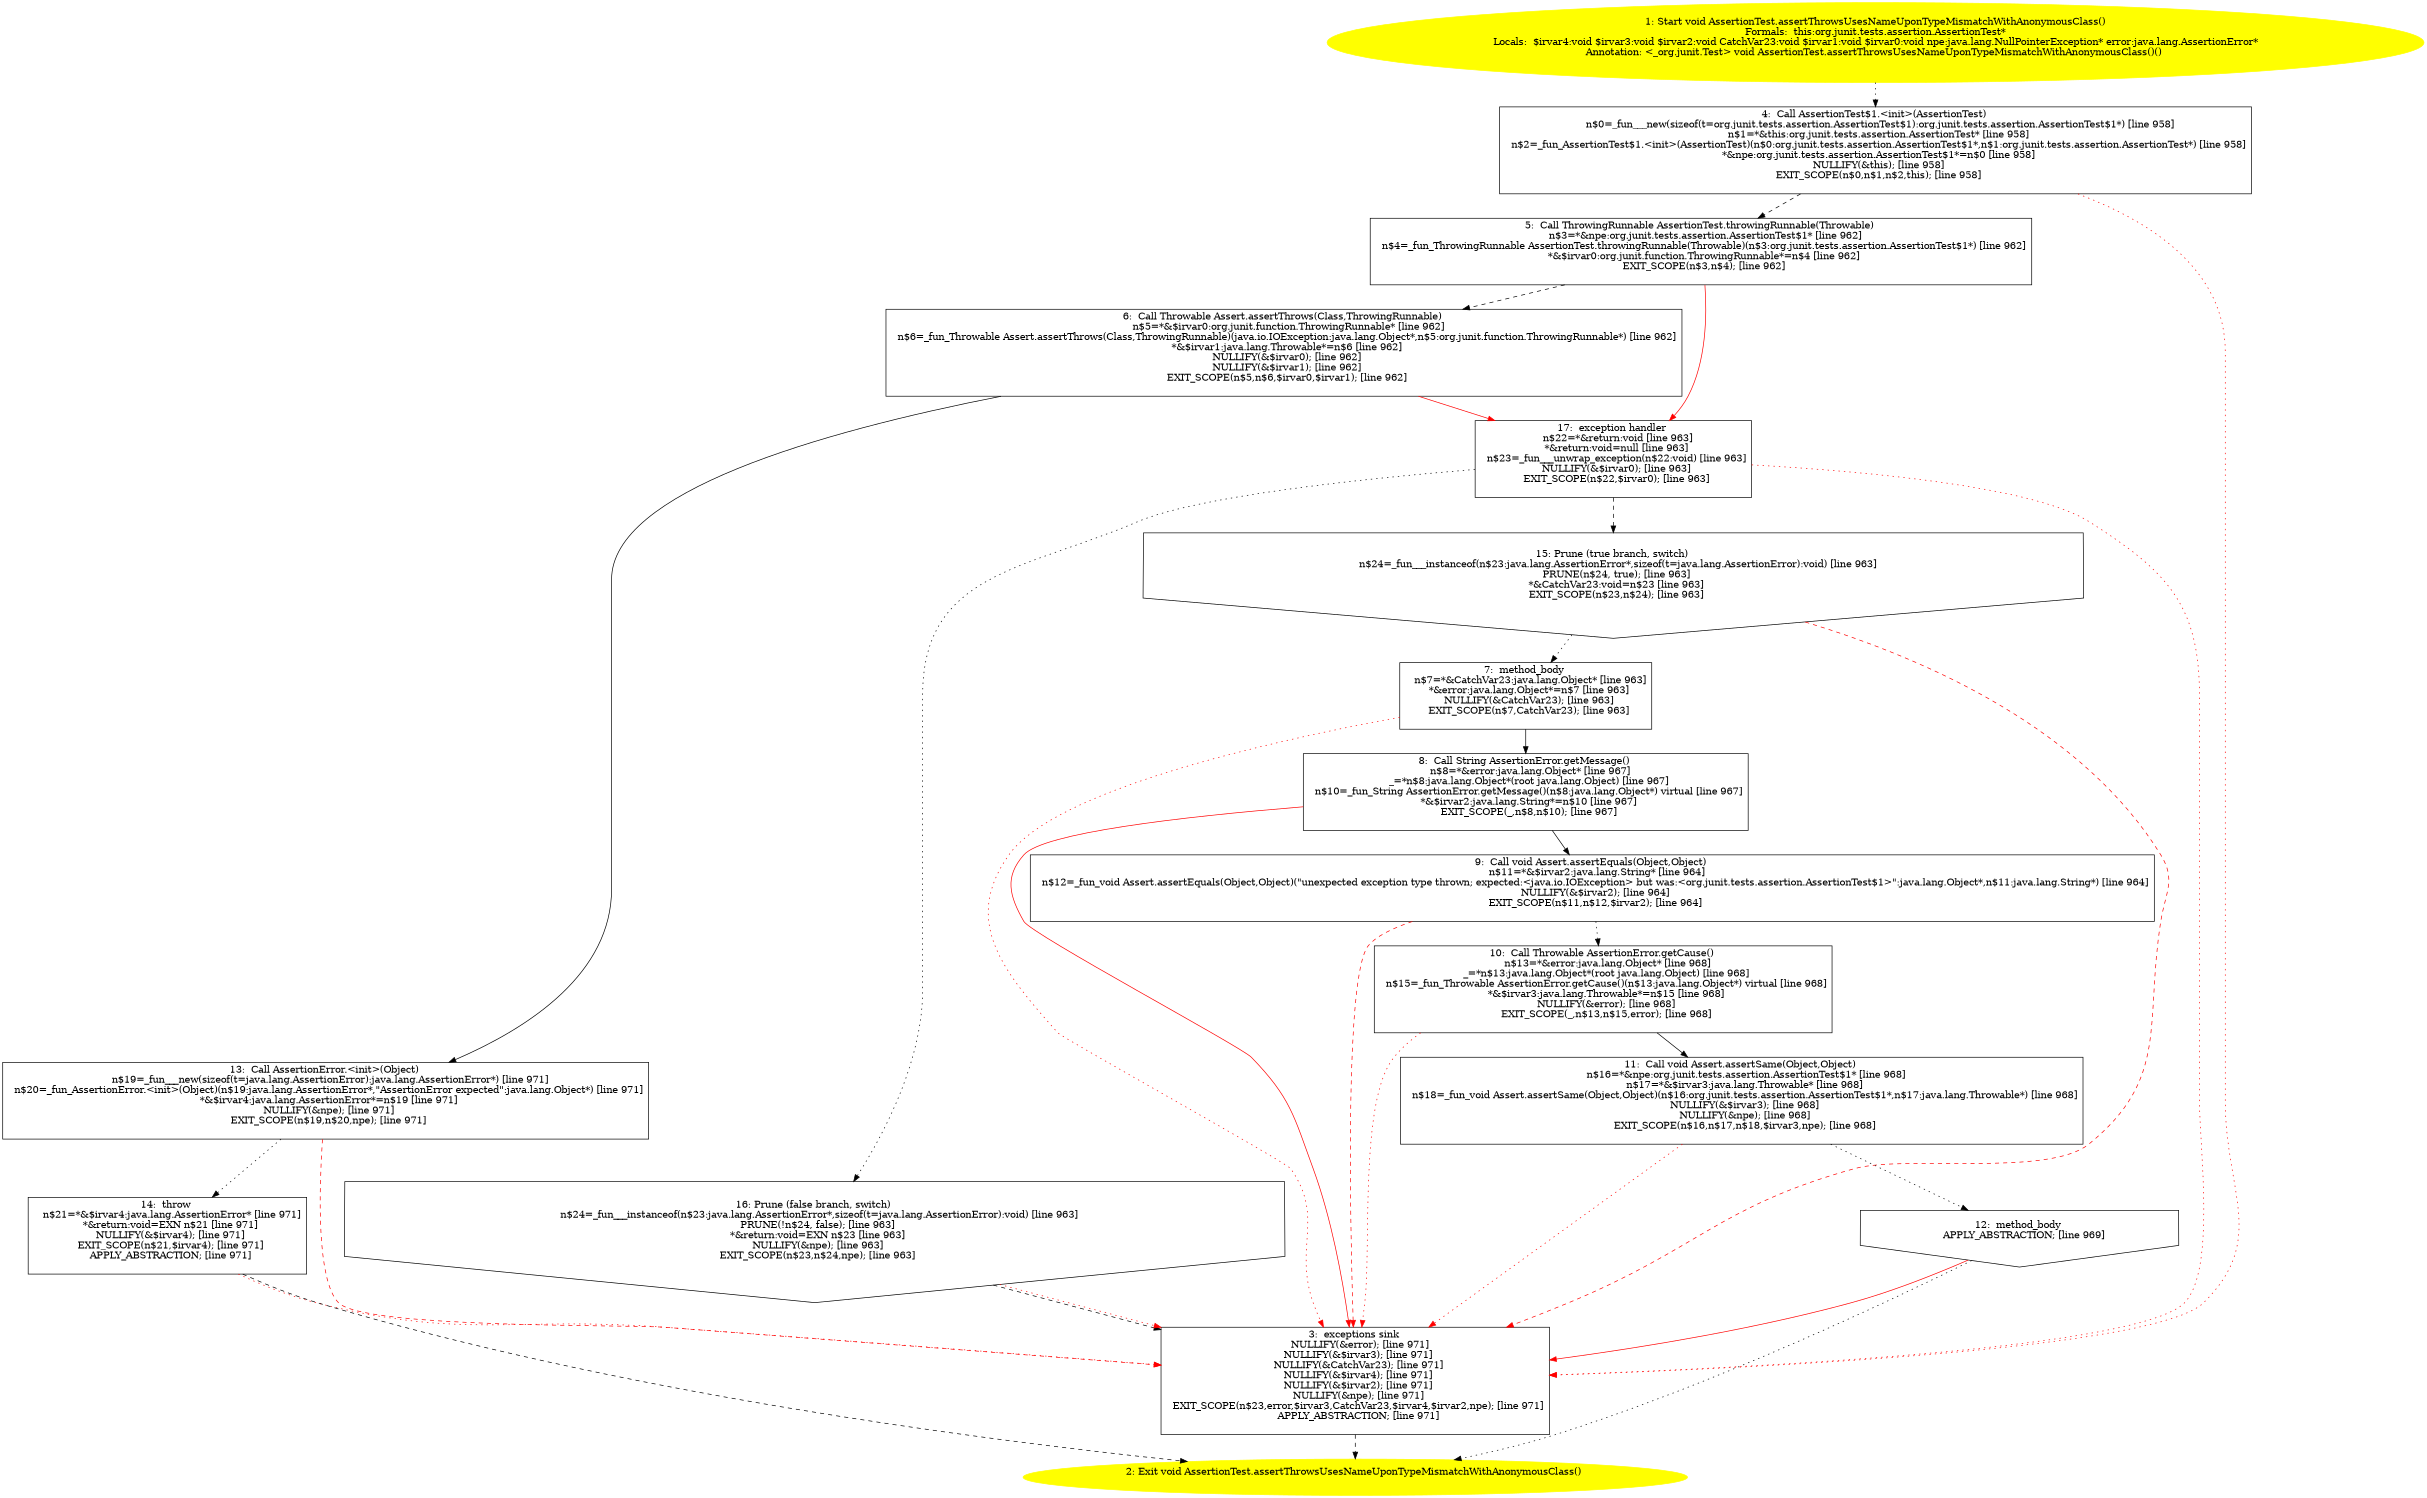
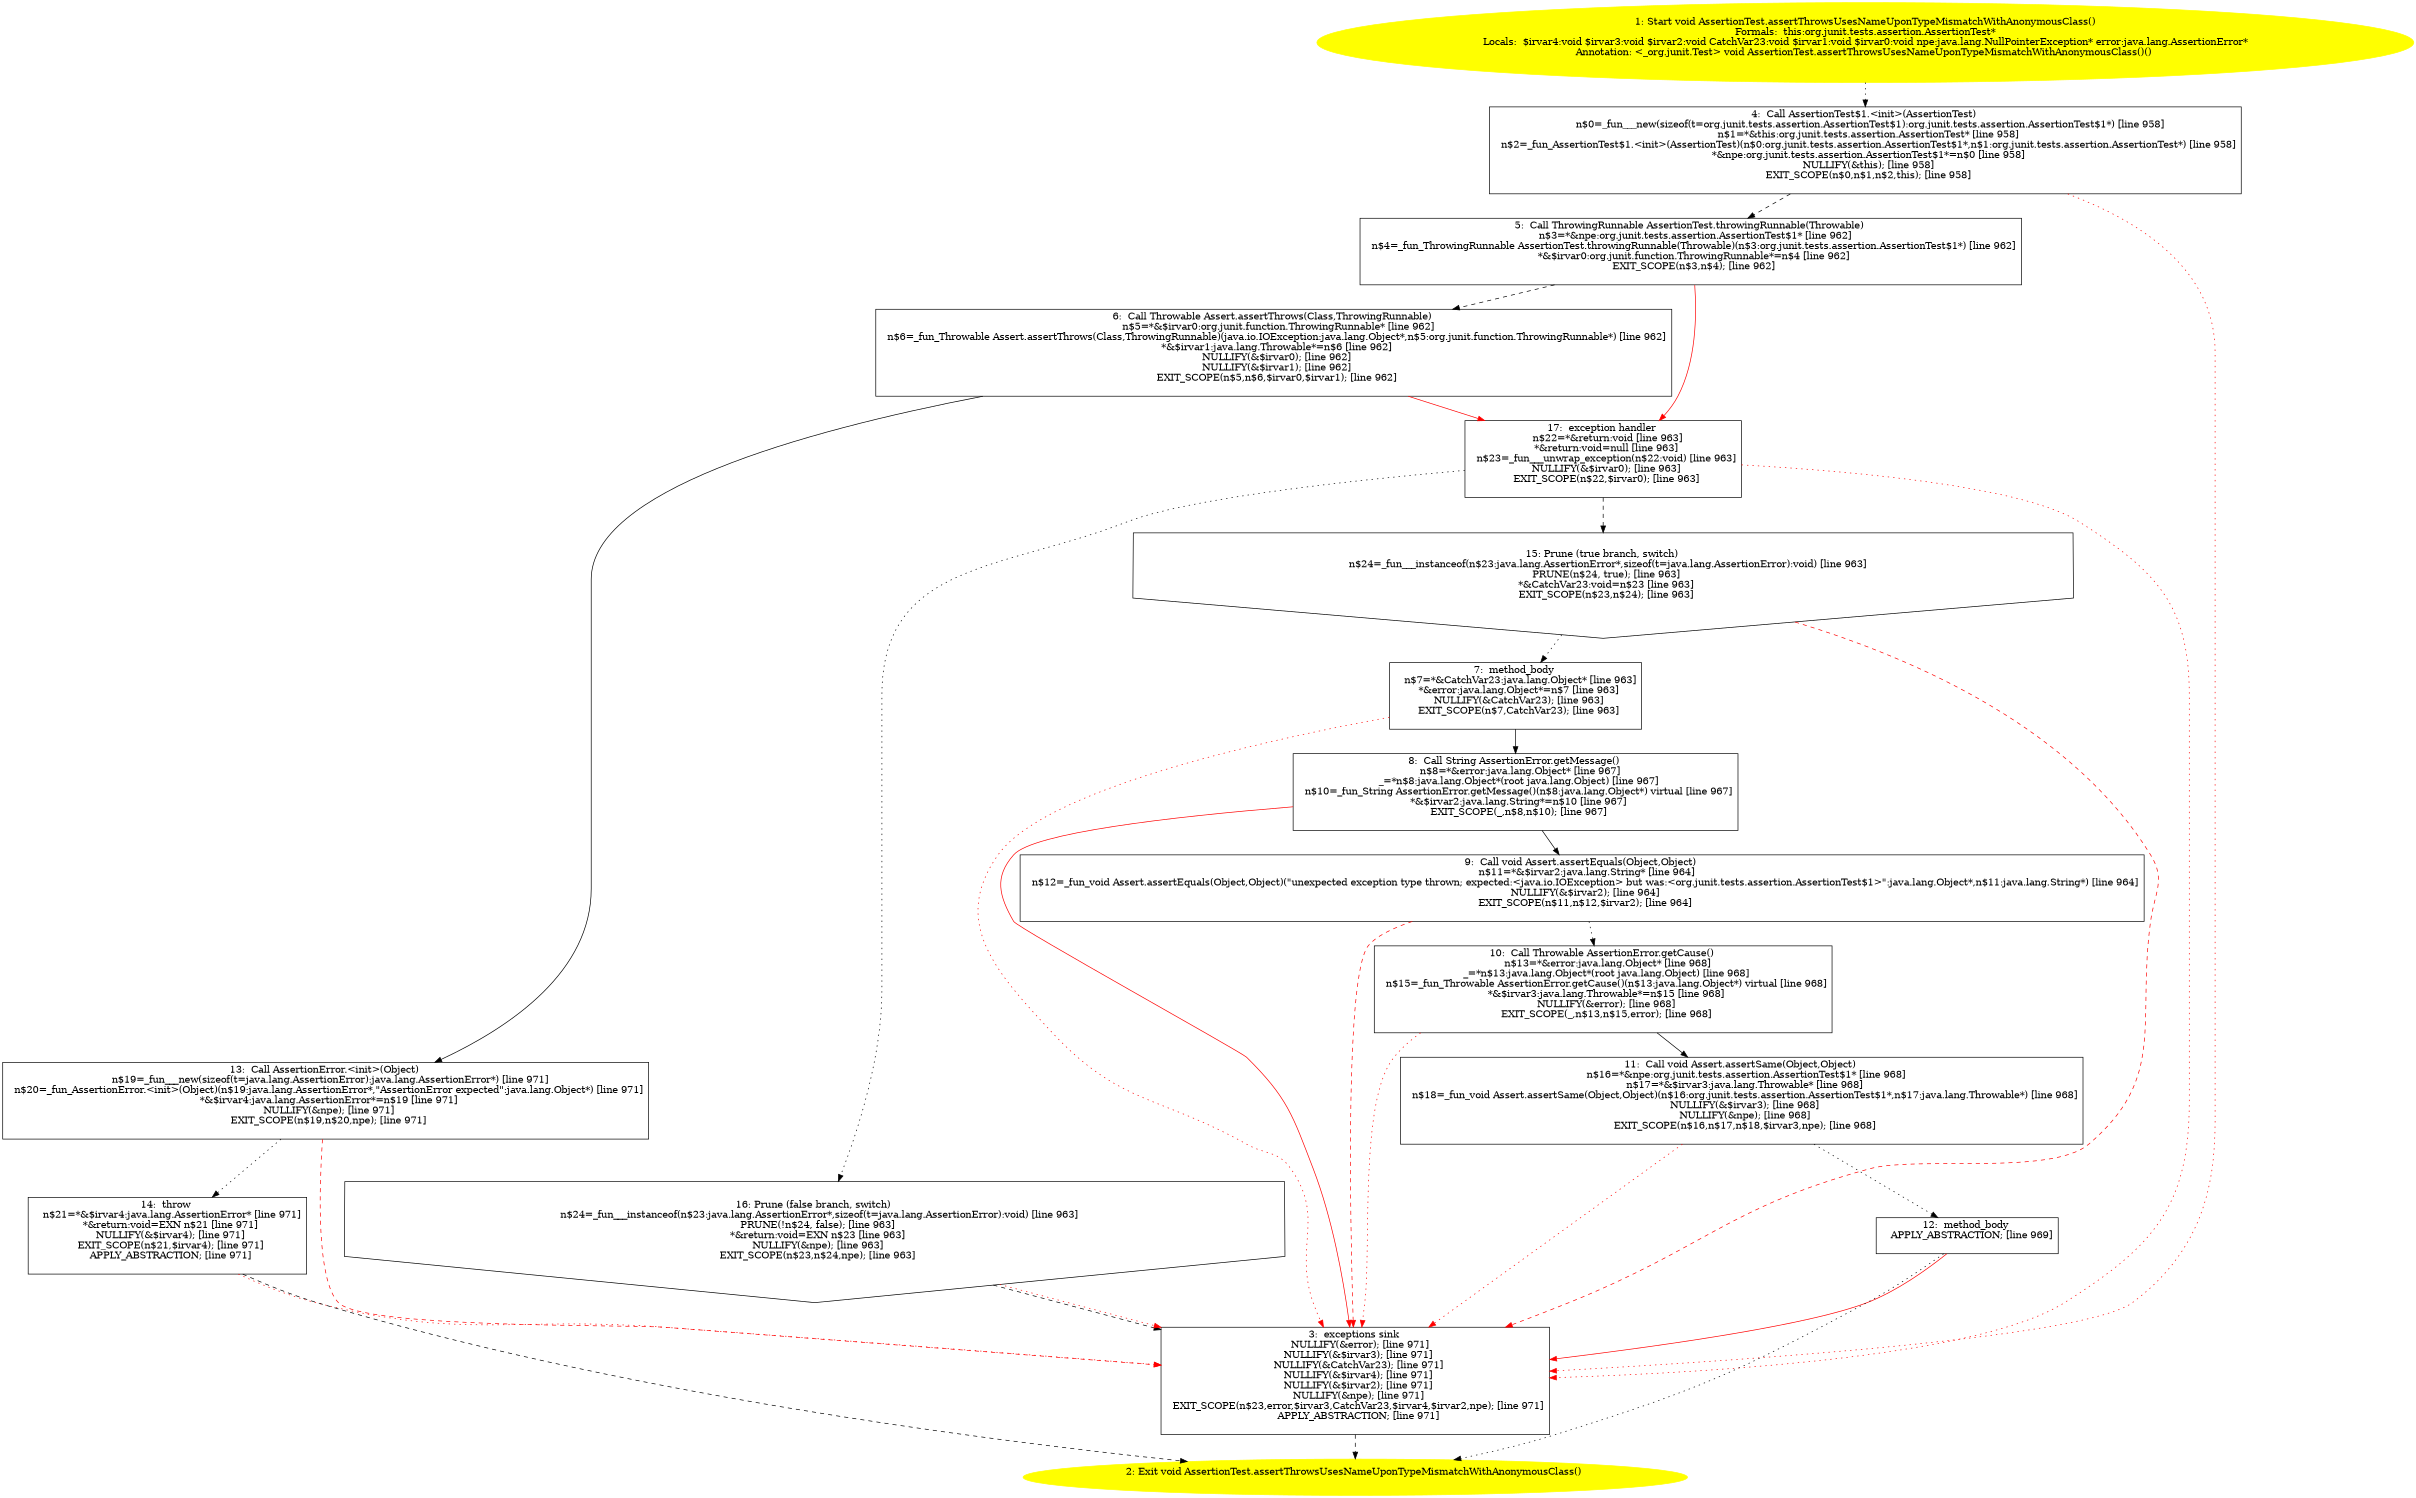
  digraph {
    node [shape=box]
    edge [style=dotted]
    n1 [color=yellow label="1: Start void AssertionTest.assertThrowsUsesNameUponTypeMismatchWithAnonymousClass()\nFormals:  this:org.junit.tests.assertion.AssertionTest*\nLocals:  $irvar4:void $irvar3:void $irvar2:void CatchVar23:void $irvar1:void $irvar0:void npe:java.lang.NullPointerException* error:java.lang.AssertionError*\nAnnotation: <_org.junit.Test> void AssertionTest.assertThrowsUsesNameUponTypeMismatchWithAnonymousClass()() \n  " style=filled shape=""]
    n2 [label="4:  Call AssertionTest$1.<init>(AssertionTest) \n   n$0=_fun___new(sizeof(t=org.junit.tests.assertion.AssertionTest$1):org.junit.tests.assertion.AssertionTest$1*) [line 958]\n  n$1=*&this:org.junit.tests.assertion.AssertionTest* [line 958]\n  n$2=_fun_AssertionTest$1.<init>(AssertionTest)(n$0:org.junit.tests.assertion.AssertionTest$1*,n$1:org.junit.tests.assertion.AssertionTest*) [line 958]\n  *&npe:org.junit.tests.assertion.AssertionTest$1*=n$0 [line 958]\n  NULLIFY(&this); [line 958]\n  EXIT_SCOPE(n$0,n$1,n$2,this); [line 958]\n "]
    n3 [label="3:  exceptions sink \n   NULLIFY(&error); [line 971]\n  NULLIFY(&$irvar3); [line 971]\n  NULLIFY(&CatchVar23); [line 971]\n  NULLIFY(&$irvar4); [line 971]\n  NULLIFY(&$irvar2); [line 971]\n  NULLIFY(&npe); [line 971]\n  EXIT_SCOPE(n$23,error,$irvar3,CatchVar23,$irvar4,$irvar2,npe); [line 971]\n  APPLY_ABSTRACTION; [line 971]\n "]
    n4 [label="5:  Call ThrowingRunnable AssertionTest.throwingRunnable(Throwable) \n   n$3=*&npe:org.junit.tests.assertion.AssertionTest$1* [line 962]\n  n$4=_fun_ThrowingRunnable AssertionTest.throwingRunnable(Throwable)(n$3:org.junit.tests.assertion.AssertionTest$1*) [line 962]\n  *&$irvar0:org.junit.function.ThrowingRunnable*=n$4 [line 962]\n  EXIT_SCOPE(n$3,n$4); [line 962]\n "]
    n5 [color=yellow label="2: Exit void AssertionTest.assertThrowsUsesNameUponTypeMismatchWithAnonymousClass() \n  " style=filled shape=""]
    n6 [label="6:  Call Throwable Assert.assertThrows(Class,ThrowingRunnable) \n   n$5=*&$irvar0:org.junit.function.ThrowingRunnable* [line 962]\n  n$6=_fun_Throwable Assert.assertThrows(Class,ThrowingRunnable)(java.io.IOException:java.lang.Object*,n$5:org.junit.function.ThrowingRunnable*) [line 962]\n  *&$irvar1:java.lang.Throwable*=n$6 [line 962]\n  NULLIFY(&$irvar0); [line 962]\n  NULLIFY(&$irvar1); [line 962]\n  EXIT_SCOPE(n$5,n$6,$irvar0,$irvar1); [line 962]\n "]
    n7 [label="17:  exception handler \n   n$22=*&return:void [line 963]\n  *&return:void=null [line 963]\n  n$23=_fun___unwrap_exception(n$22:void) [line 963]\n  NULLIFY(&$irvar0); [line 963]\n  EXIT_SCOPE(n$22,$irvar0); [line 963]\n "]
    n8 [label="13:  Call AssertionError.<init>(Object) \n   n$19=_fun___new(sizeof(t=java.lang.AssertionError):java.lang.AssertionError*) [line 971]\n  n$20=_fun_AssertionError.<init>(Object)(n$19:java.lang.AssertionError*,\"AssertionError expected\":java.lang.Object*) [line 971]\n  *&$irvar4:java.lang.AssertionError*=n$19 [line 971]\n  NULLIFY(&npe); [line 971]\n  EXIT_SCOPE(n$19,n$20,npe); [line 971]\n "]
    n9 [label="15: Prune (true branch, switch) \n   n$24=_fun___instanceof(n$23:java.lang.AssertionError*,sizeof(t=java.lang.AssertionError):void) [line 963]\n  PRUNE(n$24, true); [line 963]\n  *&CatchVar23:void=n$23 [line 963]\n  EXIT_SCOPE(n$23,n$24); [line 963]\n " shape=invhouse]
    n10 [label="16: Prune (false branch, switch) \n   n$24=_fun___instanceof(n$23:java.lang.AssertionError*,sizeof(t=java.lang.AssertionError):void) [line 963]\n  PRUNE(!n$24, false); [line 963]\n  *&return:void=EXN n$23 [line 963]\n  NULLIFY(&npe); [line 963]\n  EXIT_SCOPE(n$23,n$24,npe); [line 963]\n " shape=invhouse]
    n11 [label="14:  throw \n   n$21=*&$irvar4:java.lang.AssertionError* [line 971]\n  *&return:void=EXN n$21 [line 971]\n  NULLIFY(&$irvar4); [line 971]\n  EXIT_SCOPE(n$21,$irvar4); [line 971]\n  APPLY_ABSTRACTION; [line 971]\n "]
    n12 [label="7:  method_body \n   n$7=*&CatchVar23:java.lang.Object* [line 963]\n  *&error:java.lang.Object*=n$7 [line 963]\n  NULLIFY(&CatchVar23); [line 963]\n  EXIT_SCOPE(n$7,CatchVar23); [line 963]\n "]
    n13 [label="8:  Call String AssertionError.getMessage() \n   n$8=*&error:java.lang.Object* [line 967]\n  _=*n$8:java.lang.Object*(root java.lang.Object) [line 967]\n  n$10=_fun_String AssertionError.getMessage()(n$8:java.lang.Object*) virtual [line 967]\n  *&$irvar2:java.lang.String*=n$10 [line 967]\n  EXIT_SCOPE(_,n$8,n$10); [line 967]\n "]
    n14 [label="9:  Call void Assert.assertEquals(Object,Object) \n   n$11=*&$irvar2:java.lang.String* [line 964]\n  n$12=_fun_void Assert.assertEquals(Object,Object)(\"unexpected exception type thrown; expected:<java.io.IOException> but was:<org.junit.tests.assertion.AssertionTest$1>\":java.lang.Object*,n$11:java.lang.String*) [line 964]\n  NULLIFY(&$irvar2); [line 964]\n  EXIT_SCOPE(n$11,n$12,$irvar2); [line 964]\n "]
    n15 [label="10:  Call Throwable AssertionError.getCause() \n   n$13=*&error:java.lang.Object* [line 968]\n  _=*n$13:java.lang.Object*(root java.lang.Object) [line 968]\n  n$15=_fun_Throwable AssertionError.getCause()(n$13:java.lang.Object*) virtual [line 968]\n  *&$irvar3:java.lang.Throwable*=n$15 [line 968]\n  NULLIFY(&error); [line 968]\n  EXIT_SCOPE(_,n$13,n$15,error); [line 968]\n "]
    n16 [label="11:  Call void Assert.assertSame(Object,Object) \n   n$16=*&npe:org.junit.tests.assertion.AssertionTest$1* [line 968]\n  n$17=*&$irvar3:java.lang.Throwable* [line 968]\n  n$18=_fun_void Assert.assertSame(Object,Object)(n$16:org.junit.tests.assertion.AssertionTest$1*,n$17:java.lang.Throwable*) [line 968]\n  NULLIFY(&$irvar3); [line 968]\n  NULLIFY(&npe); [line 968]\n  EXIT_SCOPE(n$16,n$17,n$18,$irvar3,npe); [line 968]\n "]
-   n17 [label="12:  method_body \n   APPLY_ABSTRACTION; [line 969]\n " shape=invhouse]
+   n17 [label="12:  method_body \n   APPLY_ABSTRACTION; [line 969]\n "]
    n1 -> n2
    n2 -> n3 [color=red]
    n2 -> n4 [style=dashed]
    n3 -> n5 [style=dashed]
    n4 -> n6 [style=dashed]
    n4 -> n7 [color=red style=solid]
    n6 -> n7 [color=red style=solid]
    n6 -> n8 [style=solid]
    n7 -> n3 [color=red]
    n7 -> n9 [style=dashed]
    n7 -> n10
    n8 -> n3 [color=red style=dashed]
    n8 -> n11
    n9 -> n3 [color=red style=dashed]
    n9 -> n12
    n10 -> n3 [style=dashed]
    n10 -> n3 [color=red]
    n11 -> n3 [color=red]
    n11 -> n5 [style=dashed]
    n12 -> n3 [color=red]
    n12 -> n13 [style=solid]
    n13 -> n3 [color=red style=solid]
    n13 -> n14 [style=solid]
    n14 -> n3 [color=red style=dashed]
    n14 -> n15
    n15 -> n3 [color=red]
    n15 -> n16 [style=solid]
    n16 -> n3 [color=red]
    n16 -> n17
    n17 -> n3 [color=red style=solid]
    n17 -> n5
  }
